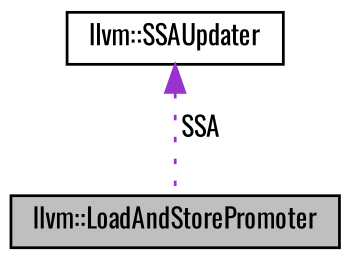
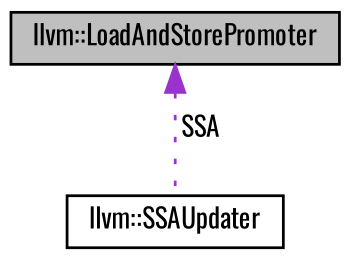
  digraph {
    fontname=Oswald
    node [color=black fontname=Oswald fontsize=10 shape=record]
    n1 [fillcolor=grey75 fontcolor=black height=0.2 label="llvm::LoadAndStorePromoter" style=filled width=0.4]
    n2 [height=0.2 label="llvm::SSAUpdater" width=0.4]
-   n2 -> n1 [color=darkorchid3 dir=back fontname=Oswald fontsize=10 label=" SSA" labelfontname=Helvetica labelfontsize=10 style=dotted]
+   n1 -> n2 [color=darkorchid3 dir=back fontname=Oswald fontsize=10 label=" SSA" labelfontname=Helvetica labelfontsize=10 style=dotted]
  }
